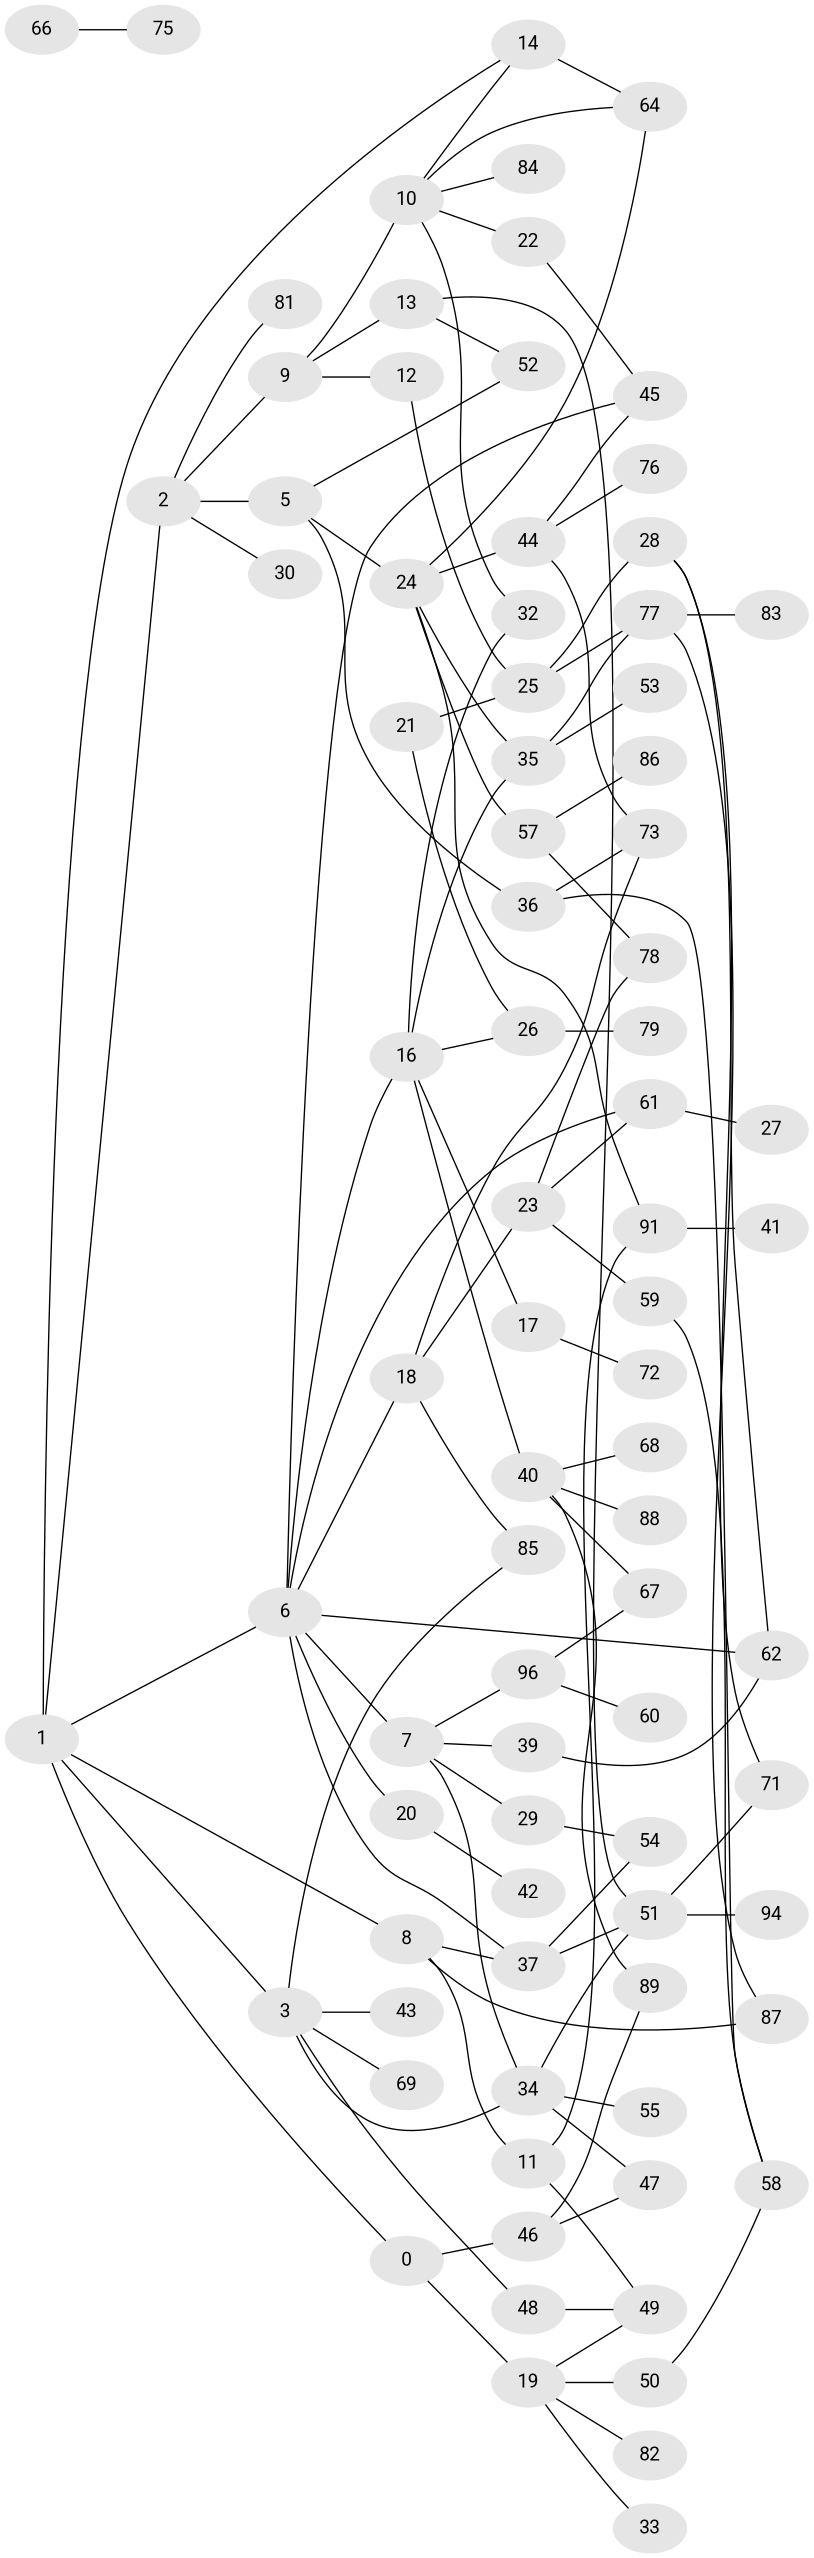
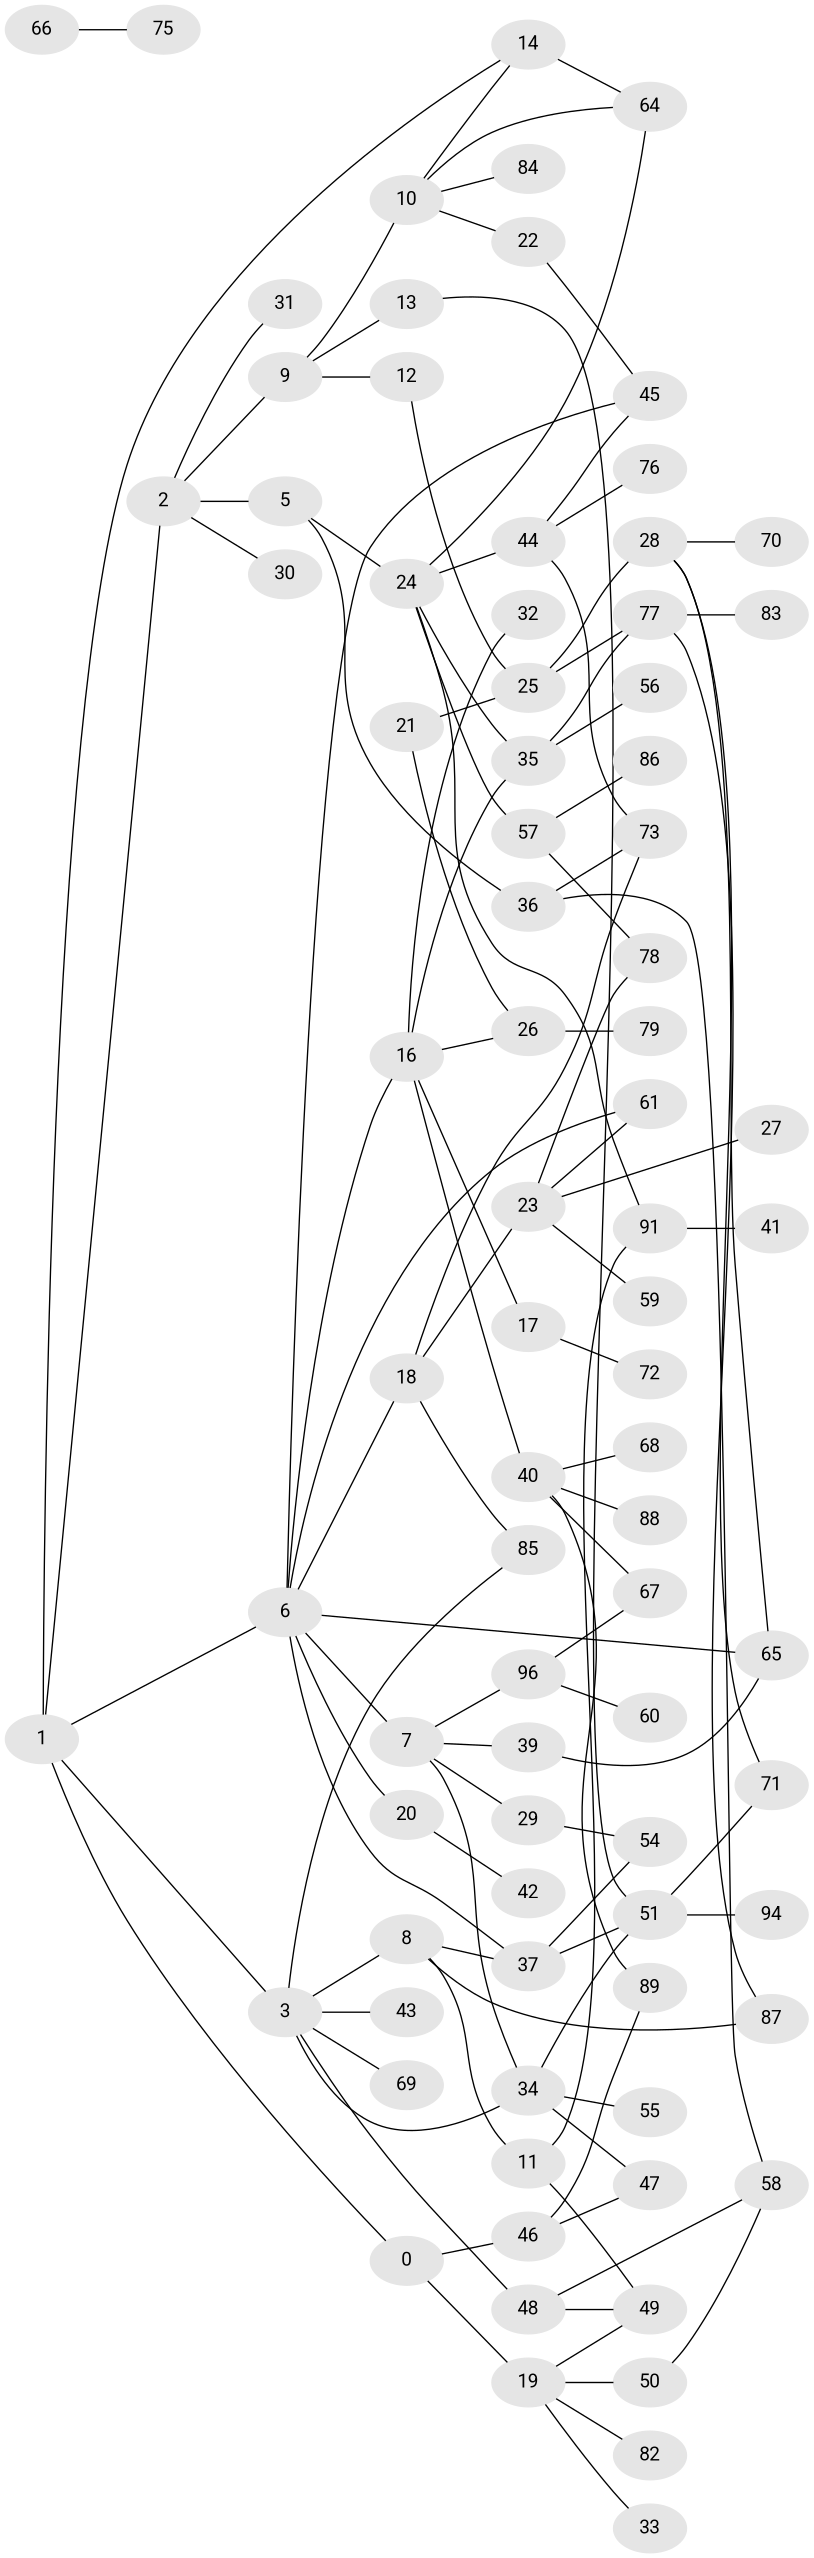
  graph {
    fontname=Roboto
    rankdir=LR
    node [color=gray90 fontname=Roboto style=filled]
    edge [fontname=Roboto]
    1
    2
    3
    n4 [label=0]
    6
    8
    14
    5
    9
    30
-   81
+   81 [label=31]
    34
    43
    48
    69
    85
    19
    46
    7
    16
    18
    20
    37
    45
    61
-   65 [label=62]
+   65
    11
    87
    64
    24
    36
-   52
    10
    12
    13
    51
    47
    55
    49
    58
    33
    50
    82
    89
    n45 [label=91]
    35
    44
    57
    73
    29
    39
    n52 [label=96]
    32
    17
    26
    40
    23
    42
    54
    67
    60
    22
    84
    25
    21
    41
    28
    77
    71
    n70 [label=94]
    72
    79
-   53
+   53 [label=56]
    68
    88
    27
    59
    78
    76
    86
+   70
    83
    66
    75
    1 -- 2
    1 -- 3
    1 -- n4
    1 -- 6
-   1 -- 8
+   3 -- 8
    1 -- 14
    2 -- 5
    2 -- 9
    2 -- 30
    2 -- 81
    3 -- 34
    3 -- 43
    3 -- 48
    3 -- 69
    3 -- 85
    n4 -- 19
    n4 -- 46
    6 -- 7
    6 -- 16
    6 -- 18
    6 -- 20
    6 -- 37
    6 -- 45
    6 -- 61
    6 -- 65
    8 -- 37
    8 -- 11
    8 -- 87
    14 -- 64
    5 -- 24
    5 -- 36
-   5 -- 52
    9 -- 10
    9 -- 12
    9 -- 13
    34 -- 51
    34 -- 47
    34 -- 55
    48 -- 49
-   59 -- 58
+   48 -- 58
    19 -- 49
    19 -- 33
    19 -- 50
    19 -- 82
    46 -- 47
    46 -- 89
    7 -- 34
    7 -- 29
    7 -- 39
    7 -- n52
    16 -- 35
    16 -- 32
    16 -- 17
    16 -- 26
    16 -- 40
    18 -- 85
    18 -- 73
    18 -- 23
    20 -- 42
    37 -- 51
    37 -- 54
    11 -- 49
    11 -- n45
    24 -- 64
    24 -- n45
    24 -- 35
    24 -- 44
    24 -- 57
    36 -- 58
    36 -- 73
    10 -- 14
    10 -- 64
-   10 -- 32
    10 -- 22
    10 -- 84
    12 -- 25
-   13 -- 52
    13 -- 51
    51 -- 71
    51 -- n70
    50 -- 58
    n45 -- 41
    35 -- 77
    35 -- 53
    44 -- 45
    44 -- 73
    44 -- 76
    57 -- 78
    57 -- 86
    29 -- 54
    39 -- 65
    n52 -- 67
    n52 -- 60
    17 -- 72
    26 -- 79
    40 -- 89
    40 -- 67
    40 -- 68
    40 -- 88
    23 -- 61
-   61 -- 27
+   23 -- 27
    23 -- 59
    23 -- 78
    22 -- 45
    25 -- 28
    25 -- 77
    21 -- 26
    21 -- 25
    28 -- 65
    28 -- 71
+   28 -- 70
    77 -- 87
    77 -- 83
    66 -- 75
  }
